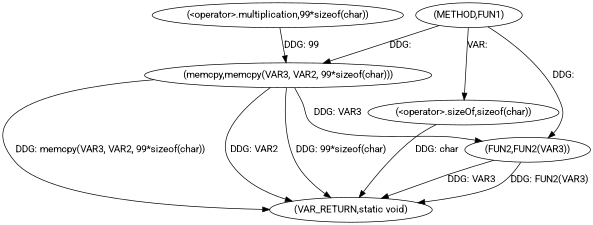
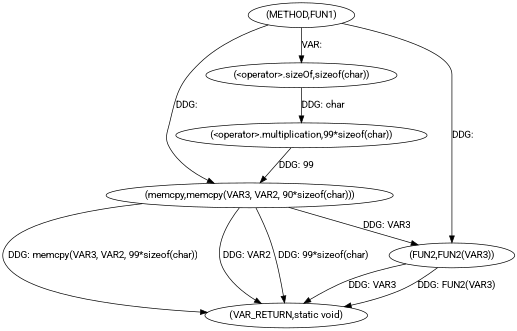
  digraph {
    fontname=Roboto
    node [fontname=Roboto]
    edge [fontname=Roboto]
    n1 [label="(METHOD,FUN1)"]
-   n2 [label="(memcpy,memcpy(VAR3, VAR2, 99*sizeof(char)))"]
+   n2 [label="(memcpy,memcpy(VAR3, VAR2, 90*sizeof(char)))"]
    n3 [label="(<operator>.sizeOf,sizeof(char))"]
    n4 [label="(FUN2,FUN2(VAR3))"]
    n5 [label="(VAR_RETURN,static void)"]
    n6 [label="(<operator>.multiplication,99*sizeof(char))"]
    n1 -> n2 [label="DDG: "]
    n1 -> n3 [label="VAR: "]
    n1 -> n4 [label="DDG: "]
    n2 -> n4 [label="DDG: VAR3"]
    n2 -> n5 [label="DDG: memcpy(VAR3, VAR2, 99*sizeof(char))"]
    n2 -> n5 [label="DDG: VAR2"]
    n2 -> n5 [label="DDG: 99*sizeof(char)"]
-   n3 -> n5 [label="DDG: char"]
+   n3 -> n6 [label="DDG: char"]
    n4 -> n5 [label="DDG: FUN2(VAR3)"]
    n4 -> n5 [label="DDG: VAR3"]
    n6 -> n2 [label="DDG: 99"]
  }
